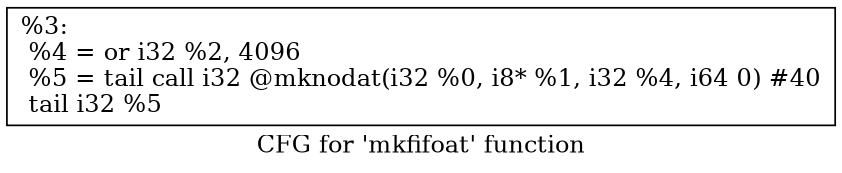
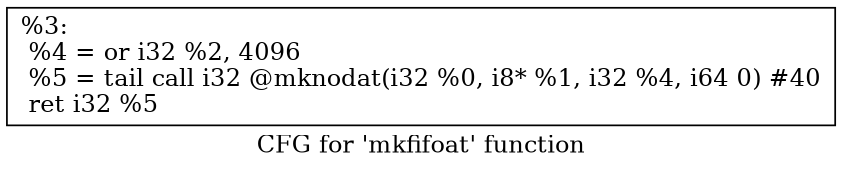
  digraph {
    label="CFG for 'mkfifoat' function"
-   n1 [label="{%3:\l  %4 = or i32 %2, 4096\l  %5 = tail call i32 @mknodat(i32 %0, i8* %1, i32 %4, i64 0) #40\l  tail i32 %5\l}" shape=record]
+   n1 [label="{%3:\l  %4 = or i32 %2, 4096\l  %5 = tail call i32 @mknodat(i32 %0, i8* %1, i32 %4, i64 0) #40\l  ret i32 %5\l}" shape=record]
  }
